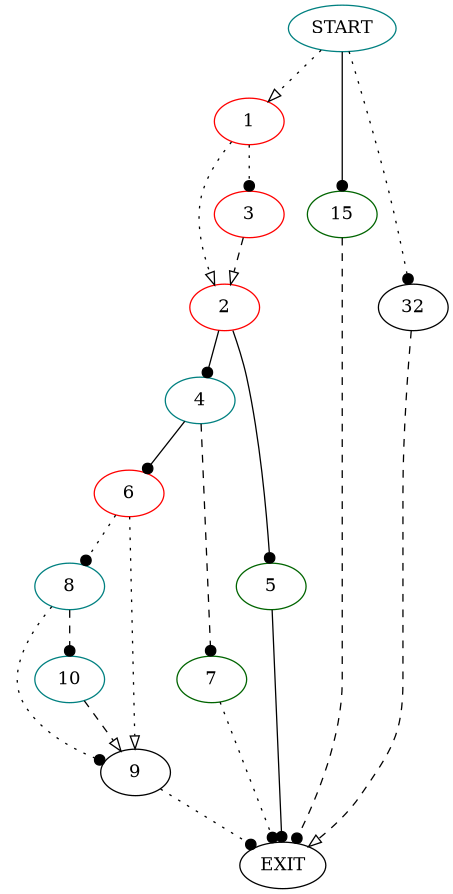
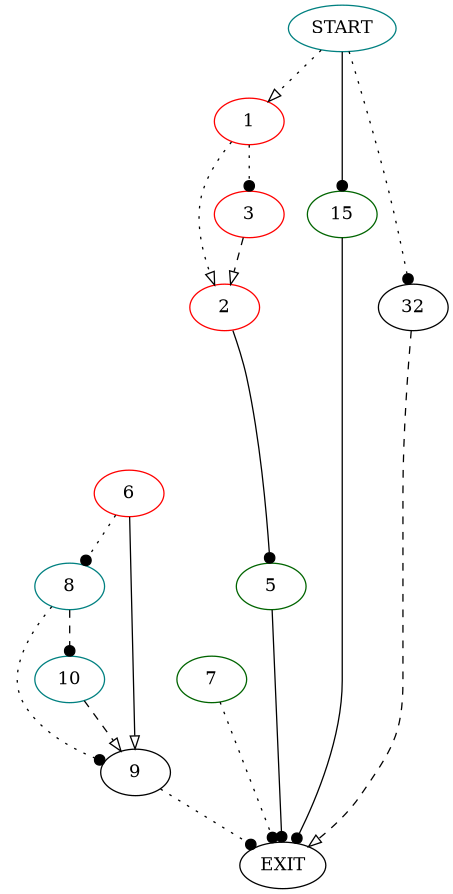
  digraph {
    node [color=teal]
    edge [arrowhead=dot style=dotted]
    n1 [label=START]
    1 [color=red]
    n3 [color=darkgreen label=15]
    n4 [color=black label=32]
    2 [color=red]
    3 [color=red]
    n7 [color=black label=EXIT]
-   4
    5 [color=darkgreen]
    6 [color=red]
    7 [color=darkgreen]
    8
    9 [color=black]
    10
    n1 -> 1 [arrowhead=onormal]
    n1 -> n3 [style=solid]
    n1 -> n4
    1 -> 2 [arrowhead=onormal]
    1 -> 3
-   n3 -> n7 [style=dashed]
+   n3 -> n7 [style=solid]
    n4 -> n7 [arrowhead=onormal style=dashed]
-   2 -> 4 [style=solid]
    2 -> 5 [style=solid]
    3 -> 2 [arrowhead=onormal style=dashed]
-   4 -> 6 [style=solid]
-   4 -> 7 [style=dashed]
    5 -> n7 [style=solid]
    6 -> 8
-   6 -> 9 [arrowhead=onormal]
+   6 -> 9 [arrowhead=onormal style=solid]
    7 -> n7
    8 -> 9
    8 -> 10 [style=dashed]
    9 -> n7
    10 -> 9 [arrowhead=onormal style=dashed]
  }
